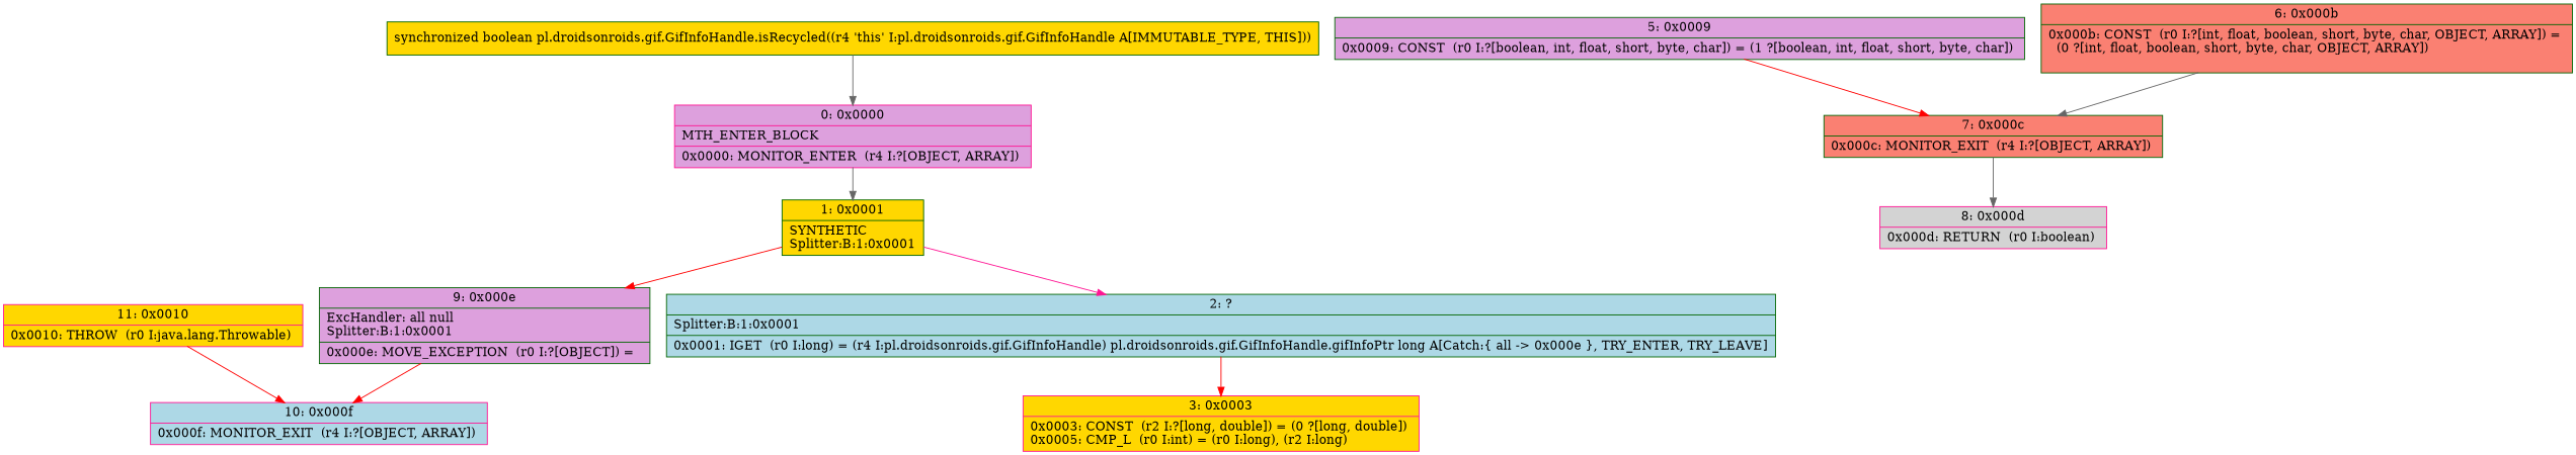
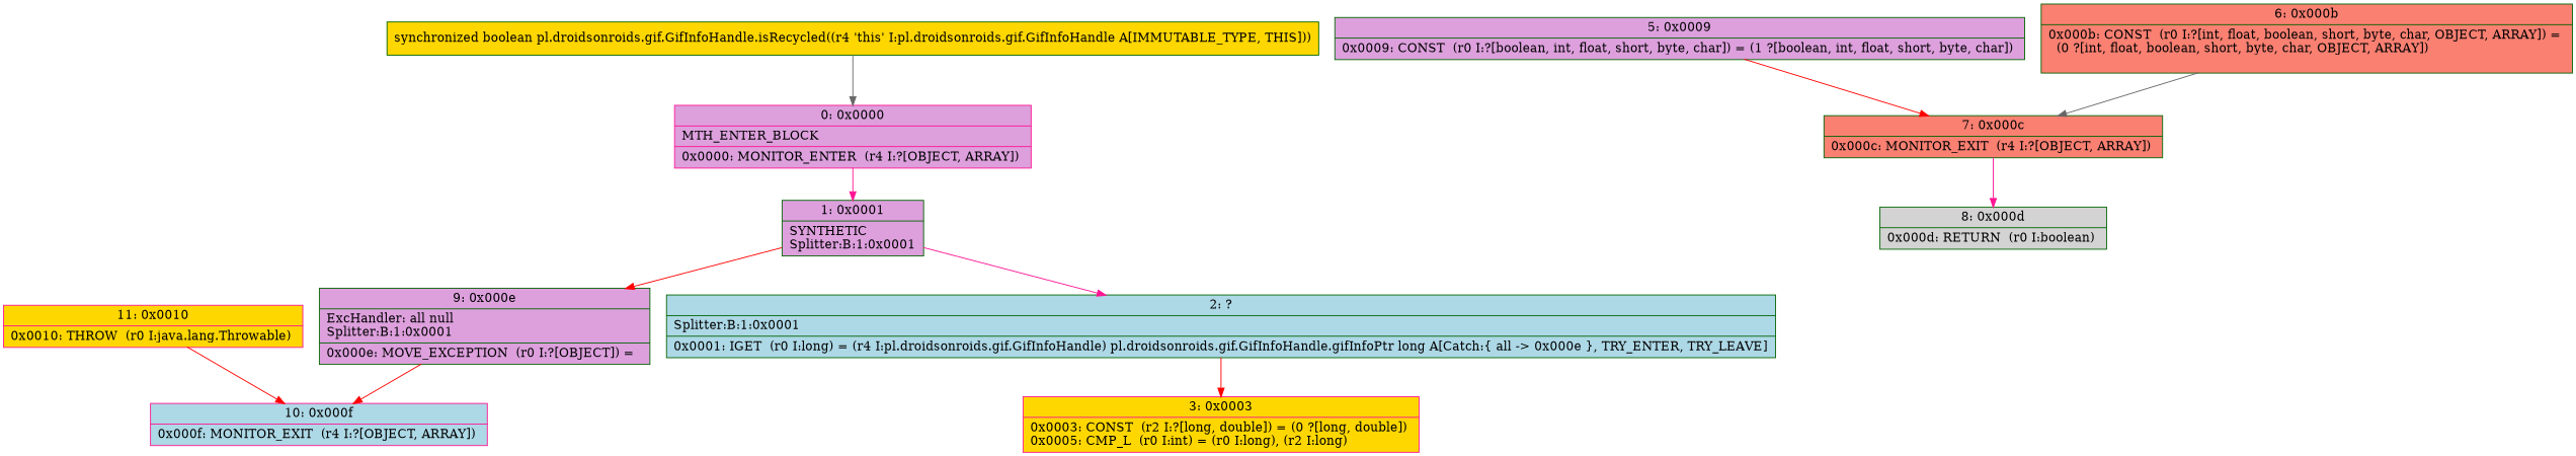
  digraph {
    node [color=darkgreen fillcolor=plum shape=record style=filled]
    edge [color=red]
    n1 [color=deeppink label="{0\:\ 0x0000|MTH_ENTER_BLOCK\l|0x0000: MONITOR_ENTER  (r4 I:?[OBJECT, ARRAY]) \l}"]
-   n2 [fillcolor=gold label="{1\:\ 0x0001|SYNTHETIC\lSplitter:B:1:0x0001\l}"]
+   n2 [label="{1\:\ 0x0001|SYNTHETIC\lSplitter:B:1:0x0001\l}"]
    n3 [fillcolor=lightblue label="{2\:\ ?|Splitter:B:1:0x0001\l|0x0001: IGET  (r0 I:long) = (r4 I:pl.droidsonroids.gif.GifInfoHandle) pl.droidsonroids.gif.GifInfoHandle.gifInfoPtr long A[Catch:\{ all \-\> 0x000e \}, TRY_ENTER, TRY_LEAVE]\l}"]
    n4 [label="{9\:\ 0x000e|ExcHandler: all null\lSplitter:B:1:0x0001\l|0x000e: MOVE_EXCEPTION  (r0 I:?[OBJECT]) =  \l}"]
    n5 [color=deeppink fillcolor=gold label="{3\:\ 0x0003|0x0003: CONST  (r2 I:?[long, double]) = (0 ?[long, double]) \l0x0005: CMP_L  (r0 I:int) = (r0 I:long), (r2 I:long) \l}"]
    n6 [color=deeppink fillcolor=lightblue label="{10\:\ 0x000f|0x000f: MONITOR_EXIT  (r4 I:?[OBJECT, ARRAY]) \l}"]
    n7 [label="{5\:\ 0x0009|0x0009: CONST  (r0 I:?[boolean, int, float, short, byte, char]) = (1 ?[boolean, int, float, short, byte, char]) \l}"]
    n8 [fillcolor=salmon label="{7\:\ 0x000c|0x000c: MONITOR_EXIT  (r4 I:?[OBJECT, ARRAY]) \l}"]
    n9 [fillcolor=salmon label="{6\:\ 0x000b|0x000b: CONST  (r0 I:?[int, float, boolean, short, byte, char, OBJECT, ARRAY]) = \l  (0 ?[int, float, boolean, short, byte, char, OBJECT, ARRAY])\l \l}"]
-   n10 [color=deeppink fillcolor=lightgrey label="{8\:\ 0x000d|0x000d: RETURN  (r0 I:boolean) \l}"]
+   n10 [fillcolor=lightgrey label="{8\:\ 0x000d|0x000d: RETURN  (r0 I:boolean) \l}"]
    n11 [color=deeppink fillcolor=gold label="{11\:\ 0x0010|0x0010: THROW  (r0 I:java.lang.Throwable) \l}"]
    n12 [fillcolor=gold label="{synchronized boolean pl.droidsonroids.gif.GifInfoHandle.isRecycled((r4 'this' I:pl.droidsonroids.gif.GifInfoHandle A[IMMUTABLE_TYPE, THIS])) }"]
-   n1 -> n2 [color=gray40]
+   n1 -> n2 [color=deeppink]
    n2 -> n3 [color=deeppink]
    n2 -> n4
    n3 -> n5
    n4 -> n6
    n7 -> n8
-   n8 -> n10 [color=gray40]
+   n8 -> n10 [color=deeppink]
    n9 -> n8 [color=gray40]
    n11 -> n6
    n12 -> n1 [color=gray40]
  }
